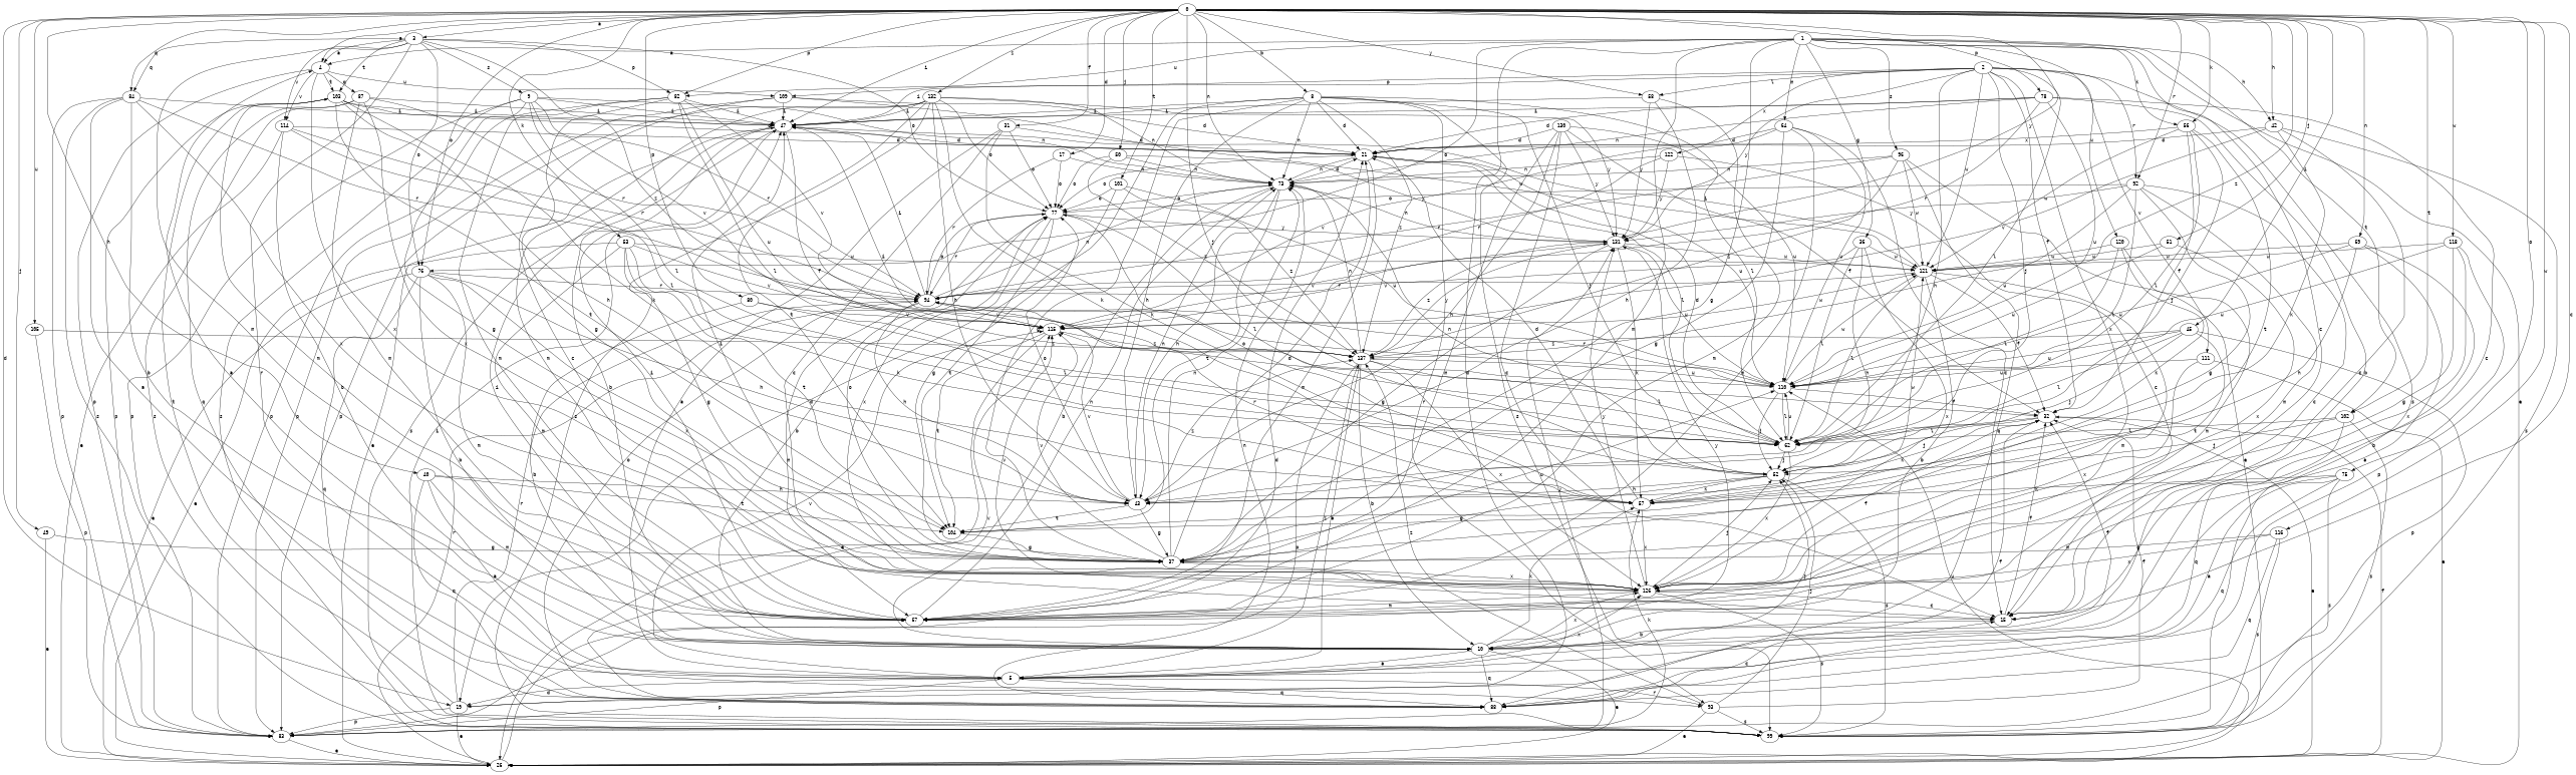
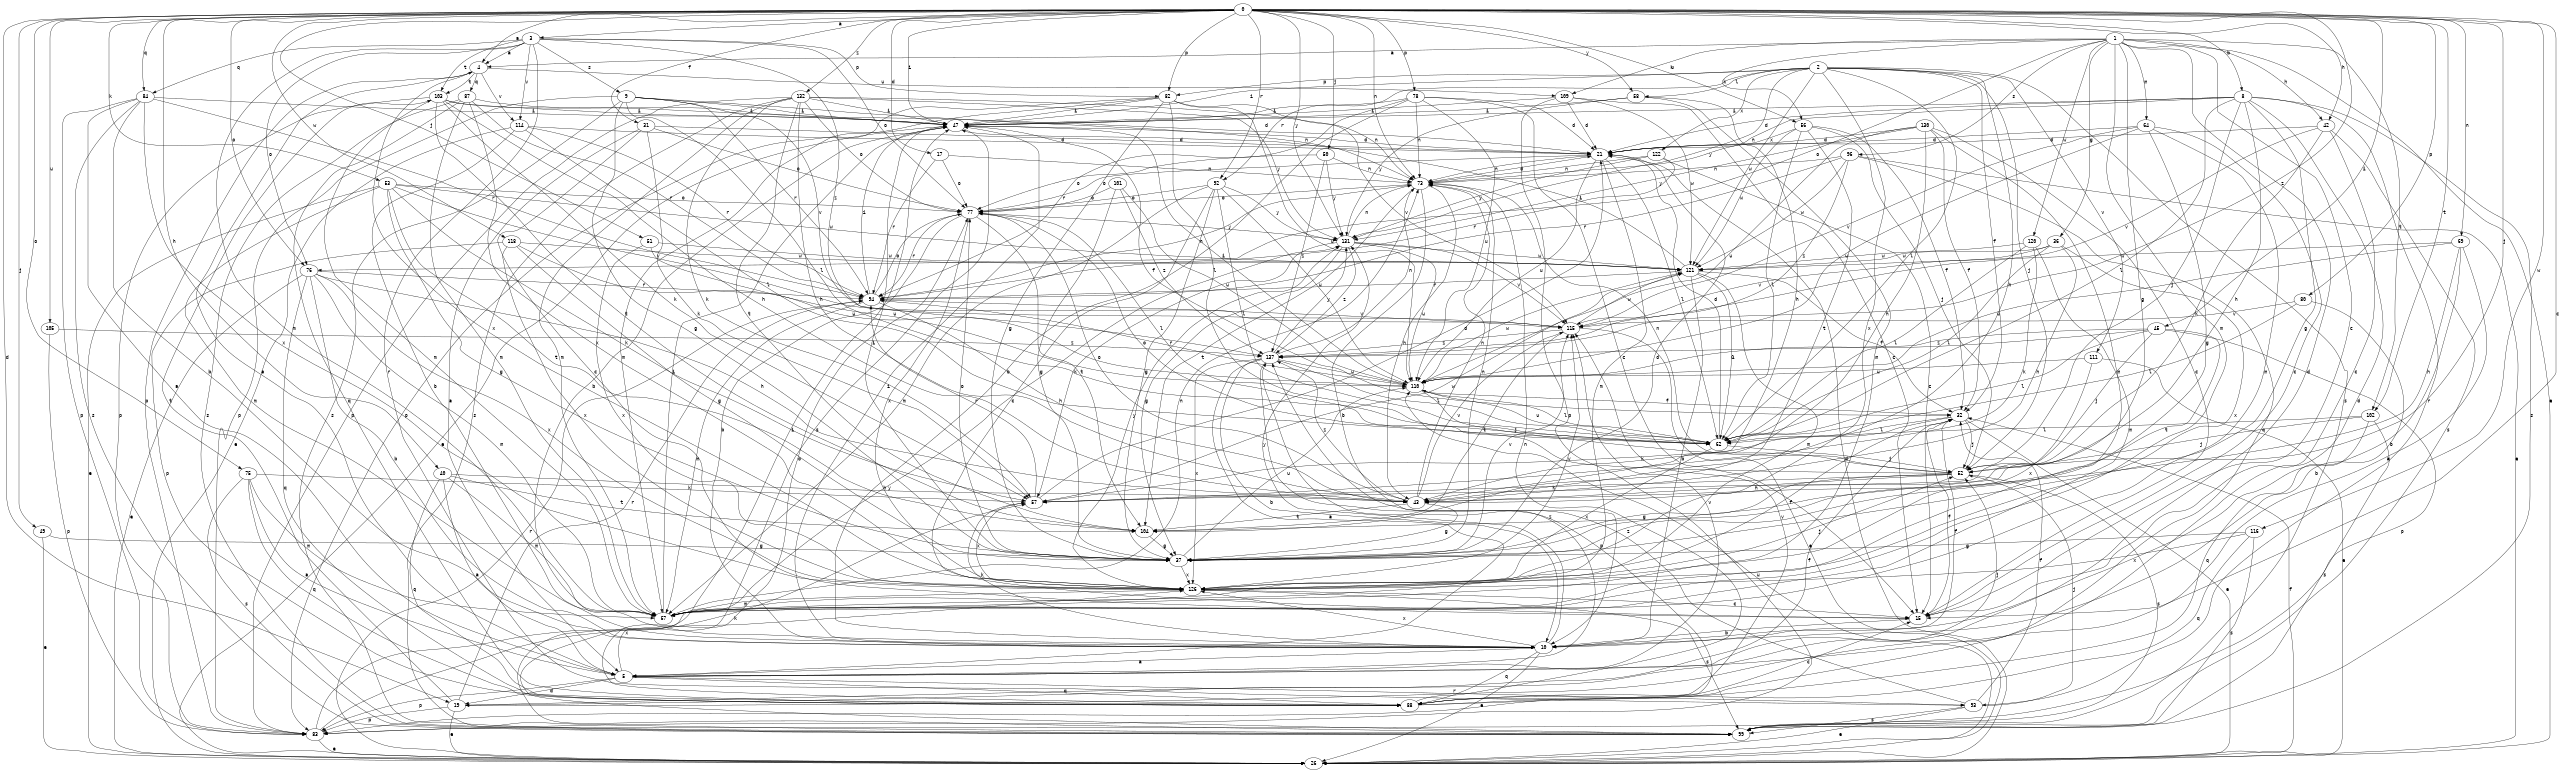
  strict digraph {
    fontname="DejaVu Sans Mono"
    node [fontname="DejaVu Sans Mono"]
    edge [fontname="DejaVu Sans Mono"]
    0
    3
    4
    8
    15
    17
    19
    31
    40
    42
    45
    47
    49
    50
    51
    52
    53
    56
    69
    73
    75
    76
    78
    80
    82
    84
    92
    101
    102
    105
    116
    118
    131
    132
    137
    58
    67
    9
    77
    93
    103
    114
    109
    126
    83
    87
    37
    43
    62
    99
    21
    32
    10
    94
    26
    5
    57
    88
    104
    115
    110
    121
    130
    1
    36
    64
    96
    120
    2
    111
    122
    0 -> 3 [label=a]
    0 -> 4 [label=a]
    0 -> 8 [label=b]
    0 -> 15 [label=c]
    0 -> 17 [label=d]
    0 -> 19 [label=d]
    0 -> 31 [label=f]
    0 -> 40 [label=h]
    0 -> 42 [label=h]
    0 -> 45 [label=i]
    0 -> 47 [label=i]
    0 -> 49 [label=j]
    0 -> 50 [label=j]
    0 -> 51 [label=j]
    0 -> 52 [label=j]
    0 -> 53 [label=k]
    0 -> 56 [label=k]
    0 -> 69 [label=n]
    0 -> 73 [label=n]
    0 -> 75 [label=o]
    0 -> 76 [label=o]
    0 -> 78 [label=p]
    0 -> 80 [label=p]
    0 -> 82 [label=p]
    0 -> 84 [label=q]
    0 -> 92 [label=r]
-   0 -> 101 [label=t]
    0 -> 102 [label=t]
    0 -> 105 [label=u]
    0 -> 116 [label=w]
    0 -> 118 [label=w]
    0 -> 131 [label=y]
    0 -> 132 [label=z]
    0 -> 137 [label=z]
    0 -> 58 [label=y]
    3 -> 4 [label=a]
    3 -> 76 [label=o]
    3 -> 82 [label=p]
    3 -> 84 [label=q]
    3 -> 137 [label=z]
    3 -> 67 [label=m]
    3 -> 9 [label=s]
    3 -> 77 [label=o]
    3 -> 93 [label=r]
    3 -> 103 [label=t]
    3 -> 114 [label=v]
    4 -> 103 [label=t]
    4 -> 114 [label=v]
    4 -> 109 [label=u]
    4 -> 126 [label=x]
    4 -> 83 [label=p]
    4 -> 87 [label=q]
    8 -> 19 [label=d]
    8 -> 47 [label=i]
    8 -> 52 [label=j]
    8 -> 73 [label=n]
-   8 -> 137 [label=z]
    8 -> 93 [label=r]
    8 -> 37 [label=g]
    8 -> 43 [label=h]
    8 -> 62 [label=l]
    8 -> 99 [label=s]
    8 -> 21 [label=d]
    15 -> 32 [label=f]
    15 -> 10 [label=b]
    17 -> 73 [label=n]
    17 -> 77 [label=o]
    17 -> 94 [label=r]
    19 -> 103 [label=t]
    19 -> 83 [label=p]
    19 -> 32 [label=f]
    19 -> 94 [label=r]
    19 -> 26 [label=e]
    31 -> 15 [label=c]
    31 -> 77 [label=o]
    31 -> 21 [label=d]
    31 -> 5 [label=a]
    31 -> 57 [label=k]
    40 -> 67 [label=m]
    40 -> 43 [label=h]
    40 -> 5 [label=a]
    40 -> 88 [label=q]
    40 -> 104 [label=t]
    42 -> 15 [label=c]
    42 -> 99 [label=s]
    42 -> 21 [label=d]
    42 -> 57 [label=k]
    42 -> 115 [label=v]
    45 -> 52 [label=j]
    45 -> 137 [label=z]
    45 -> 83 [label=p]
    45 -> 62 [label=l]
    45 -> 104 [label=t]
    45 -> 110 [label=u]
    47 -> 99 [label=s]
    47 -> 21 [label=d]
    47 -> 32 [label=f]
    47 -> 10 [label=b]
    47 -> 26 [label=e]
    49 -> 37 [label=g]
    49 -> 26 [label=e]
    50 -> 73 [label=n]
    50 -> 131 [label=y]
    50 -> 137 [label=z]
    50 -> 77 [label=o]
    51 -> 126 [label=x]
    51 -> 110 [label=u]
    51 -> 121 [label=w]
    52 -> 73 [label=n]
    52 -> 77 [label=o]
    52 -> 37 [label=g]
    52 -> 43 [label=h]
    52 -> 99 [label=s]
    52 -> 57 [label=k]
    53 -> 67 [label=m]
+   53 -> 77 [label=o]
    53 -> 37 [label=g]
    53 -> 26 [label=e]
    53 -> 57 [label=k]
    53 -> 104 [label=t]
    53 -> 115 [label=v]
    53 -> 121 [label=w]
    56 -> 52 [label=j]
    56 -> 62 [label=l]
    56 -> 21 [label=x]
    56 -> 32 [label=f]
    56 -> 104 [label=t]
    56 -> 121 [label=w]
    69 -> 43 [label=h]
    69 -> 10 [label=b]
    69 -> 5 [label=a]
    69 -> 110 [label=u]
    69 -> 121 [label=w]
    73 -> 77 [label=o]
    73 -> 43 [label=h]
    73 -> 21 [label=d]
    73 -> 10 [label=b]
    73 -> 104 [label=t]
    75 -> 67 [label=m]
    75 -> 99 [label=s]
    75 -> 5 [label=a]
    75 -> 57 [label=k]
    75 -> 88 [label=q]
    76 -> 67 [label=m]
    76 -> 126 [label=x]
    76 -> 43 [label=h]
    76 -> 10 [label=b]
    76 -> 94 [label=r]
    76 -> 26 [label=e]
    76 -> 88 [label=q]
    78 -> 15 [label=c]
    78 -> 47 [label=i]
    78 -> 73 [label=n]
    78 -> 21 [label=d]
    78 -> 10 [label=b]
    78 -> 94 [label=r]
    78 -> 110 [label=u]
    80 -> 62 [label=l]
    80 -> 10 [label=b]
    80 -> 115 [label=v]
    82 -> 47 [label=i]
    82 -> 67 [label=m]
    82 -> 83 [label=p]
    82 -> 37 [label=g]
    82 -> 62 [label=l]
    82 -> 115 [label=v]
    82 -> 110 [label=u]
    84 -> 47 [label=i]
    84 -> 126 [label=x]
    84 -> 83 [label=p]
    84 -> 99 [label=s]
    84 -> 10 [label=b]
    84 -> 94 [label=r]
    84 -> 5 [label=a]
    92 -> 15 [label=c]
    92 -> 131 [label=y]
    92 -> 67 [label=m]
    92 -> 77 [label=o]
    92 -> 37 [label=g]
    92 -> 62 [label=l]
    92 -> 110 [label=u]
    101 -> 137 [label=z]
    101 -> 77 [label=o]
    101 -> 37 [label=g]
    101 -> 110 [label=u]
    102 -> 52 [label=j]
    102 -> 62 [label=l]
    102 -> 99 [label=s]
    102 -> 88 [label=q]
    105 -> 137 [label=z]
    105 -> 83 [label=p]
    116 -> 126 [label=x]
    116 -> 37 [label=g]
    116 -> 99 [label=s]
    116 -> 88 [label=q]
    118 -> 126 [label=x]
    118 -> 37 [label=g]
    118 -> 88 [label=p]
    118 -> 110 [label=u]
    118 -> 121 [label=w]
    131 -> 73 [label=n]
    131 -> 137 [label=z]
    131 -> 37 [label=g]
    131 -> 57 [label=k]
    131 -> 115 [label=v]
    131 -> 110 [label=u]
    131 -> 121 [label=w]
    132 -> 47 [label=i]
    132 -> 73 [label=n]
    132 -> 131 [label=y]
    132 -> 67 [label=m]
    132 -> 77 [label=o]
    132 -> 83 [label=p]
    132 -> 43 [label=h]
    132 -> 99 [label=s]
    132 -> 57 [label=k]
    132 -> 104 [label=t]
    137 -> 73 [label=n]
    137 -> 131 [label=y]
    137 -> 126 [label=x]
    137 -> 83 [label=p]
    137 -> 62 [label=l]
    137 -> 10 [label=b]
    137 -> 5 [label=a]
    137 -> 110 [label=u]
    58 -> 47 [label=i]
    58 -> 131 [label=y]
    58 -> 67 [label=m]
    58 -> 43 [label=h]
    67 -> 47 [label=i]
    67 -> 73 [label=n]
    9 -> 47 [label=i]
    9 -> 73 [label=n]
    9 -> 83 [label=p]
    9 -> 37 [label=g]
    9 -> 62 [label=l]
    9 -> 99 [label=s]
    9 -> 94 [label=r]
    9 -> 115 [label=v]
    77 -> 131 [label=y]
    77 -> 126 [label=x]
    77 -> 62 [label=l]
    77 -> 10 [label=b]
    77 -> 94 [label=r]
    77 -> 104 [label=t]
    93 -> 52 [label=j]
    93 -> 137 [label=z]
    93 -> 99 [label=s]
    93 -> 32 [label=f]
    93 -> 26 [label=e]
    103 -> 47 [label=i]
    103 -> 67 [label=m]
    103 -> 83 [label=p]
    103 -> 43 [label=h]
    103 -> 21 [label=d]
    103 -> 57 [label=k]
    103 -> 104 [label=t]
    114 -> 62 [label=l]
    114 -> 21 [label=d]
    114 -> 10 [label=b]
    114 -> 94 [label=r]
    114 -> 26 [label=e]
    109 -> 15 [label=c]
    109 -> 47 [label=i]
    109 -> 83 [label=p]
    109 -> 21 [label=d]
    109 -> 121 [label=w]
    126 -> 15 [label=c]
    126 -> 52 [label=j]
    126 -> 131 [label=y]
    126 -> 67 [label=m]
    126 -> 99 [label=s]
    126 -> 32 [label=f]
    126 -> 115 [label=v]
    83 -> 131 [label=y]
    83 -> 26 [label=e]
    83 -> 57 [label=k]
    87 -> 47 [label=i]
    87 -> 67 [label=m]
    87 -> 126 [label=x]
    87 -> 99 [label=s]
    87 -> 94 [label=r]
    87 -> 88 [label=q]
    37 -> 47 [label=i]
    37 -> 73 [label=n]
    37 -> 77 [label=o]
    37 -> 126 [label=x]
    37 -> 21 [label=d]
    37 -> 115 [label=v]
    37 -> 110 [label=u]
    43 -> 73 [label=n]
    43 -> 137 [label=z]
    43 -> 77 [label=o]
    43 -> 37 [label=g]
    43 -> 104 [label=t]
    43 -> 115 [label=v]
    62 -> 52 [label=j]
    62 -> 126 [label=x]
    62 -> 21 [label=d]
    62 -> 110 [label=u]
    99 -> 47 [label=i]
    21 -> 73 [label=n]
    21 -> 67 [label=m]
    21 -> 77 [label=o]
    21 -> 62 [label=l]
    21 -> 110 [label=u]
    32 -> 52 [label=j]
    32 -> 62 [label=l]
    32 -> 26 [label=e]
    32 -> 57 [label=k]
    10 -> 47 [label=i]
    10 -> 131 [label=y]
    10 -> 126 [label=x]
    10 -> 32 [label=f]
    10 -> 26 [label=e]
    10 -> 5 [label=a]
    10 -> 57 [label=k]
    10 -> 88 [label=q]
    94 -> 47 [label=i]
    94 -> 73 [label=n]
    94 -> 67 [label=m]
    94 -> 77 [label=o]
    94 -> 43 [label=h]
    94 -> 115 [label=v]
    26 -> 21 [label=d]
    26 -> 32 [label=f]
    26 -> 94 [label=r]
    26 -> 110 [label=u]
    5 -> 4 [label=a]
    5 -> 19 [label=d]
    5 -> 52 [label=j]
    5 -> 137 [label=z]
    5 -> 93 [label=r]
    5 -> 126 [label=x]
    5 -> 83 [label=p]
    5 -> 88 [label=q]
    5 -> 115 [label=v]
    57 -> 126 [label=x]
    57 -> 21 [label=d]
    57 -> 94 [label=r]
    57 -> 121 [label=w]
    88 -> 15 [label=c]
    88 -> 73 [label=n]
    88 -> 77 [label=o]
    88 -> 115 [label=v]
    104 -> 37 [label=g]
    115 -> 137 [label=z]
    115 -> 26 [label=e]
    115 -> 104 [label=t]
    115 -> 121 [label=w]
    110 -> 47 [label=i]
    110 -> 52 [label=j]
    110 -> 62 [label=l]
    110 -> 32 [label=f]
    110 -> 94 [label=r]
    110 -> 121 [label=w]
    121 -> 47 [label=i]
    121 -> 67 [label=m]
    121 -> 62 [label=l]
    121 -> 32 [label=f]
    121 -> 10 [label=b]
    121 -> 94 [label=r]
    130 -> 15 [label=c]
    130 -> 131 [label=y]
    130 -> 67 [label=m]
    130 -> 43 [label=h]
    130 -> 21 [label=d]
    130 -> 32 [label=f]
    130 -> 110 [label=u]
    1 -> 4 [label=a]
    1 -> 15 [label=c]
    1 -> 19 [label=d]
    1 -> 42 [label=h]
    1 -> 56 [label=k]
    1 -> 76 [label=o]
    1 -> 102 [label=t]
    1 -> 67 [label=m]
    1 -> 109 [label=u]
    1 -> 37 [label=g]
    1 -> 26 [label=e]
    1 -> 36 [label=g]
    1 -> 64 [label=m]
    1 -> 96 [label=s]
    1 -> 120 [label=w]
    36 -> 126 [label=x]
    36 -> 43 [label=h]
    36 -> 62 [label=l]
    36 -> 115 [label=v]
    36 -> 121 [label=w]
    64 -> 15 [label=c]
    64 -> 67 [label=m]
    64 -> 37 [label=g]
    64 -> 21 [label=d]
    64 -> 115 [label=v]
    64 -> 110 [label=u]
    96 -> 73 [label=n]
    96 -> 137 [label=z]
    96 -> 94 [label=r]
    96 -> 26 [label=e]
    96 -> 88 [label=q]
    96 -> 121 [label=w]
    120 -> 67 [label=m]
    120 -> 62 [label=l]
    120 -> 57 [label=k]
    120 -> 121 [label=w]
    2 -> 47 [label=i]
    2 -> 52 [label=j]
    2 -> 82 [label=p]
    2 -> 92 [label=r]
    2 -> 131 [label=y]
    2 -> 58 [label=l]
    2 -> 126 [label=x]
    2 -> 43 [label=h]
    2 -> 62 [label=l]
    2 -> 99 [label=s]
    2 -> 32 [label=f]
    2 -> 121 [label=w]
    2 -> 111 [label=v]
    2 -> 122 [label=x]
    111 -> 126 [label=x]
    111 -> 26 [label=e]
    111 -> 110 [label=u]
    122 -> 15 [label=c]
    122 -> 73 [label=n]
    122 -> 131 [label=y]
    122 -> 94 [label=r]
  }
